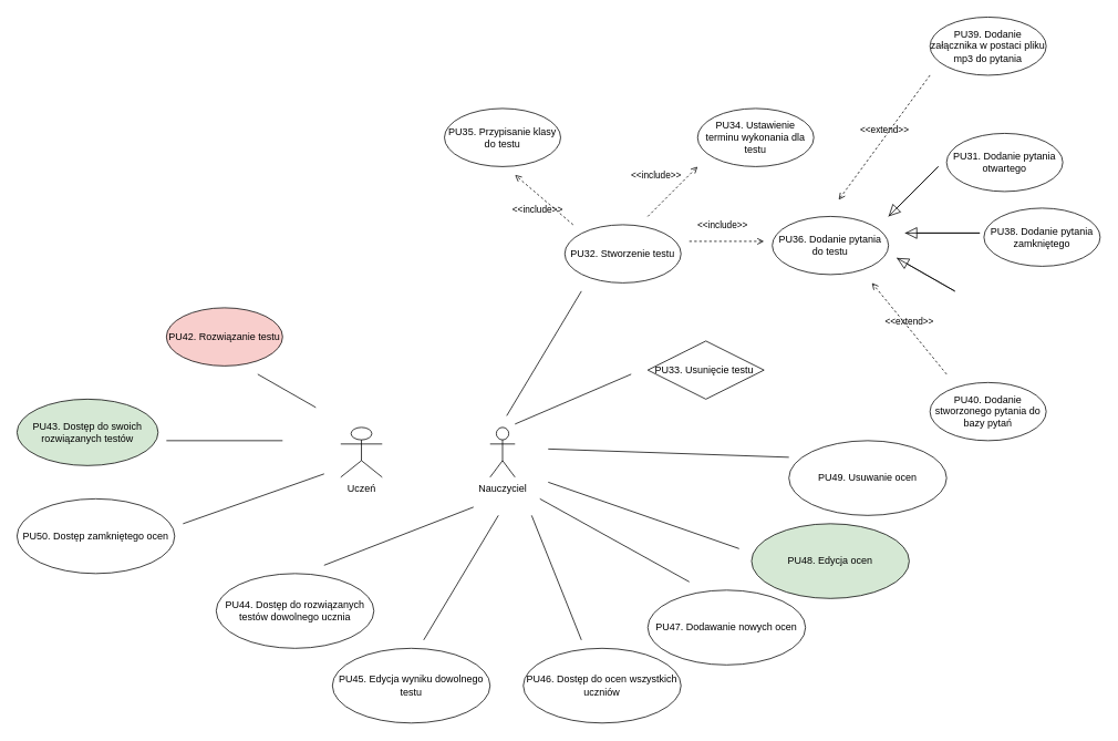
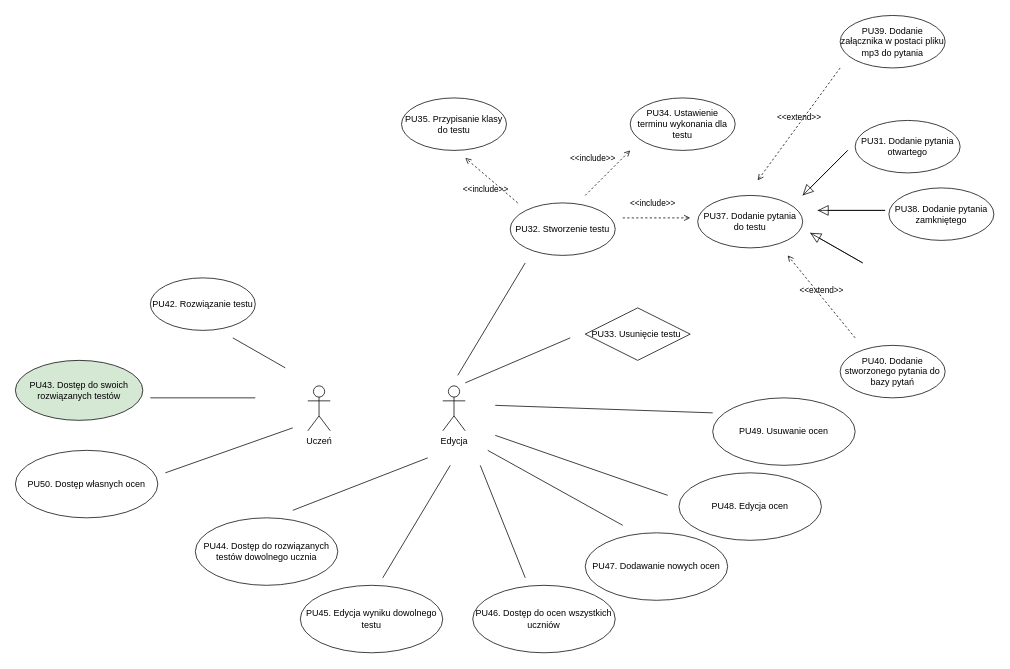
  <mxCell id="0" />
  <mxCell id="1" parent="0" />
- <mxCell id="2" value="Nauczyciel" style="shape=umlActor;html=1;verticalLabelPosition=bottom;verticalAlign=top;align=center;" parent="1" vertex="1"><mxGeometry x="590" y="514" width="30" height="60" as="geometry" /></mxCell>
- <mxCell id="3" value="Uczeń" style="shape=umlActor;html=1;verticalLabelPosition=bottom;verticalAlign=top;align=center;" parent="1" vertex="1"><mxGeometry x="410" y="514" width="50" height="60" as="geometry" /></mxCell>
+ <mxCell id="2" value="Edycja" style="shape=umlActor;html=1;verticalLabelPosition=bottom;verticalAlign=top;align=center;" parent="1" vertex="1"><mxGeometry x="590" y="514" width="30" height="60" as="geometry" /></mxCell>
+ <mxCell id="3" value="Uczeń" style="shape=umlActor;html=1;verticalLabelPosition=bottom;verticalAlign=top;align=center;" parent="1" vertex="1"><mxGeometry x="410" y="514" width="30" height="60" as="geometry" /></mxCell>
  <mxCell id="4" value="" style="edgeStyle=none;html=1;endArrow=none;verticalAlign=bottom;rounded=0;" parent="1" edge="1"><mxGeometry width="160" relative="1" as="geometry"><mxPoint x="610" y="500" as="sourcePoint" /><mxPoint x="700" y="350" as="targetPoint" /></mxGeometry></mxCell>
  <mxCell id="5" value="PU32. Stworzenie testu" style="ellipse;whiteSpace=wrap;html=1;" parent="1" vertex="1"><mxGeometry x="680" y="270" width="140" height="70" as="geometry" /></mxCell>
  <mxCell id="6" value="" style="edgeStyle=none;html=1;endArrow=none;verticalAlign=bottom;rounded=0;" edge="1" parent="1"><mxGeometry width="160" relative="1" as="geometry"><mxPoint x="620" y="510" as="sourcePoint" /><mxPoint x="760" y="450" as="targetPoint" /></mxGeometry></mxCell>
  <mxCell id="7" value="PU33. Usunięcie testu&amp;nbsp;" style="rhombus;whiteSpace=wrap;html=1;" vertex="1" parent="1"><mxGeometry x="780" y="410" width="140" height="70" as="geometry" /></mxCell>
  <mxCell id="8" value="PU34. Ustawienie terminu wykonania dla testu" style="ellipse;whiteSpace=wrap;html=1;" vertex="1" parent="1"><mxGeometry x="840" width="140" height="70" as="geometry" y="130" /></mxCell>
  <mxCell id="9" value="&amp;lt;&amp;lt;include&amp;gt;&amp;gt;" style="html=1;verticalAlign=bottom;labelBackgroundColor=none;endArrow=open;endFill=0;dashed=1;rounded=0;" edge="1" parent="1"><mxGeometry x="-0.167" y="21" width="160" relative="1" as="geometry"><mxPoint x="780" y="260" as="sourcePoint" /><mxPoint x="840" y="200" as="targetPoint" /><mxPoint as="offset" /></mxGeometry></mxCell>
  <mxCell id="10" value="PU35. Przypisanie klasy do testu" style="ellipse;whiteSpace=wrap;html=1;" vertex="1" parent="1"><mxGeometry x="535" width="140" height="70" as="geometry" y="130" /></mxCell>
  <mxCell id="11" value="&amp;lt;&amp;lt;include&amp;gt;&amp;gt;" style="html=1;verticalAlign=bottom;labelBackgroundColor=none;endArrow=open;endFill=0;dashed=1;rounded=0;" edge="1" parent="1"><mxGeometry x="-0.167" y="21" width="160" relative="1" as="geometry"><mxPoint x="690" y="270" as="sourcePoint" /><mxPoint x="620" y="210" as="targetPoint" /><mxPoint as="offset" /></mxGeometry></mxCell>
  <mxCell id="12" value="&amp;lt;&amp;lt;include&amp;gt;&amp;gt;" style="html=1;verticalAlign=bottom;labelBackgroundColor=none;endArrow=open;endFill=0;dashed=1;rounded=0;" edge="1" parent="1"><mxGeometry x="-0.111" y="10" width="160" relative="1" as="geometry"><mxPoint x="830" y="290" as="sourcePoint" /><mxPoint x="920" y="290" as="targetPoint" /><mxPoint as="offset" /></mxGeometry></mxCell>
- <mxCell id="13" value="PU36. Dodanie pytania do testu" style="ellipse;whiteSpace=wrap;html=1;" vertex="1" parent="1"><mxGeometry x="930" y="260" width="140" height="70" as="geometry" /></mxCell>
+ <mxCell id="13" value="PU37. Dodanie pytania do testu" style="ellipse;whiteSpace=wrap;html=1;" vertex="1" parent="1"><mxGeometry x="930" y="260" width="140" height="70" as="geometry" /></mxCell>
  <mxCell id="14" value="" style="edgeStyle=none;html=1;endArrow=block;endFill=0;endSize=12;verticalAlign=bottom;rounded=0;" edge="1" parent="1"><mxGeometry width="160" relative="1" as="geometry"><mxPoint x="1070" y="260" as="sourcePoint" /><mxPoint x="1070" y="260" as="targetPoint" /><Array as="points"><mxPoint x="1130" y="200" /></Array></mxGeometry></mxCell>
  <mxCell id="15" value="" style="edgeStyle=none;html=1;endArrow=block;endFill=0;endSize=12;verticalAlign=bottom;rounded=0;" edge="1" parent="1"><mxGeometry width="160" relative="1" as="geometry"><mxPoint x="1090" y="280" as="sourcePoint" /><mxPoint x="1090" y="280" as="targetPoint" /><Array as="points"><mxPoint x="1180" y="280" /></Array></mxGeometry></mxCell>
  <mxCell id="16" value="" style="edgeStyle=none;html=1;endArrow=block;endFill=0;endSize=12;verticalAlign=bottom;rounded=0;" edge="1" parent="1"><mxGeometry width="160" relative="1" as="geometry"><mxPoint x="1080" y="310" as="sourcePoint" /><mxPoint x="1080" y="310" as="targetPoint" /><Array as="points"><mxPoint x="1150" y="350" /></Array></mxGeometry></mxCell>
  <mxCell id="17" value="PU31. Dodanie pytania otwartego" style="ellipse;whiteSpace=wrap;html=1;" vertex="1" parent="1"><mxGeometry x="1140" y="160" width="140" height="70" as="geometry" /></mxCell>
  <mxCell id="18" value="PU38. Dodanie pytania zamkniętego" style="ellipse;whiteSpace=wrap;html=1;" vertex="1" parent="1"><mxGeometry x="1185" y="250" width="140" height="70" as="geometry" /></mxCell>
  <mxCell id="19" value="&amp;lt;&amp;lt;extend&amp;gt;&amp;gt;" style="html=1;verticalAlign=bottom;labelBackgroundColor=none;endArrow=open;endFill=0;dashed=1;rounded=0;" edge="1" parent="1"><mxGeometry width="160" relative="1" as="geometry"><mxPoint x="1140" y="450" as="sourcePoint" /><mxPoint x="1050" y="340" as="targetPoint" /></mxGeometry></mxCell>
  <mxCell id="20" value="PU40. Dodanie stworzonego pytania do bazy pytań" style="ellipse;whiteSpace=wrap;html=1;" vertex="1" parent="1"><mxGeometry x="1120" y="460" width="140" height="70" as="geometry" /></mxCell>
  <mxCell id="21" value="&amp;lt;&amp;lt;extend&amp;gt;&amp;gt;" style="html=1;verticalAlign=bottom;labelBackgroundColor=none;endArrow=open;endFill=0;dashed=1;rounded=0;" edge="1" parent="1"><mxGeometry width="160" relative="1" as="geometry"><mxPoint x="1120" y="90" as="sourcePoint" /><mxPoint x="1010" y="240" as="targetPoint" /></mxGeometry></mxCell>
  <mxCell id="22" value="PU39. Dodanie załącznika w postaci pliku mp3 do pytania" style="ellipse;whiteSpace=wrap;html=1;" vertex="1" parent="1"><mxGeometry x="1120" y="20" width="140" height="70" as="geometry" /></mxCell>
  <mxCell id="23" value="" style="edgeStyle=none;html=1;endArrow=none;verticalAlign=bottom;rounded=0;" edge="1" parent="1"><mxGeometry width="160" relative="1" as="geometry"><mxPoint x="380" y="490" as="sourcePoint" /><mxPoint x="310" y="450" as="targetPoint" /></mxGeometry></mxCell>
- <mxCell id="24" value="PU42. Rozwiązanie testu" style="ellipse;whiteSpace=wrap;html=1;fillColor=#f8cecc;" vertex="1" parent="1"><mxGeometry x="200" y="370" width="140" height="70" as="geometry" /></mxCell>
+ <mxCell id="24" value="PU42. Rozwiązanie testu" style="ellipse;whiteSpace=wrap;html=1;" vertex="1" parent="1"><mxGeometry x="200" y="370" width="140" height="70" as="geometry" /></mxCell>
  <mxCell id="25" value="" style="edgeStyle=none;html=1;endArrow=none;verticalAlign=bottom;rounded=0;" edge="1" parent="1"><mxGeometry width="160" relative="1" as="geometry"><mxPoint y="530" as="sourcePoint" x="340" /><mxPoint x="200" y="530" as="targetPoint" /></mxGeometry></mxCell>
  <mxCell id="26" value="PU43. Dostęp do swoich rozwiązanych testów" style="ellipse;whiteSpace=wrap;html=1;fillColor=#d5e8d4;" vertex="1" parent="1"><mxGeometry x="20" y="480" width="170" height="80" as="geometry" /></mxCell>
  <mxCell id="27" value="" style="edgeStyle=none;html=1;endArrow=none;verticalAlign=bottom;rounded=0;" edge="1" parent="1"><mxGeometry width="160" relative="1" as="geometry"><mxPoint x="600" y="620" as="sourcePoint" /><mxPoint x="510" y="770" as="targetPoint" /></mxGeometry></mxCell>
  <mxCell id="28" value="" style="edgeStyle=none;html=1;endArrow=none;verticalAlign=bottom;rounded=0;" edge="1" parent="1"><mxGeometry width="160" relative="1" as="geometry"><mxPoint x="570" y="610" as="sourcePoint" /><mxPoint x="390" y="680" as="targetPoint" /></mxGeometry></mxCell>
  <mxCell id="29" value="PU44. Dostęp do rozwiązanych testów dowolnego ucznia" style="ellipse;whiteSpace=wrap;html=1;" vertex="1" parent="1"><mxGeometry x="260" y="690" width="190" height="90" as="geometry" /></mxCell>
  <mxCell id="30" value="PU45. Edycja wyniku dowolnego testu" style="ellipse;whiteSpace=wrap;html=1;" vertex="1" parent="1"><mxGeometry x="400" y="780" width="190" height="90" as="geometry" /></mxCell>
  <mxCell id="31" value="" style="edgeStyle=none;html=1;endArrow=none;verticalAlign=bottom;rounded=0;" edge="1" parent="1"><mxGeometry width="160" relative="1" as="geometry"><mxPoint x="640" y="620" as="sourcePoint" /><mxPoint x="700" y="770" as="targetPoint" /></mxGeometry></mxCell>
  <mxCell id="32" value="PU46. Dostęp do ocen wszystkich uczniów" style="ellipse;whiteSpace=wrap;html=1;" vertex="1" parent="1"><mxGeometry x="630" y="780" width="190" height="90" as="geometry" /></mxCell>
  <mxCell id="33" value="" style="edgeStyle=none;html=1;endArrow=none;verticalAlign=bottom;rounded=0;" edge="1" parent="1"><mxGeometry width="160" relative="1" as="geometry"><mxPoint x="650" y="600" as="sourcePoint" /><mxPoint x="830" y="700" as="targetPoint" /></mxGeometry></mxCell>
  <mxCell id="34" value="" style="edgeStyle=none;html=1;endArrow=none;verticalAlign=bottom;rounded=0;" edge="1" parent="1"><mxGeometry width="160" relative="1" as="geometry"><mxPoint x="660" y="580" as="sourcePoint" /><mxPoint x="890" y="660" as="targetPoint" /></mxGeometry></mxCell>
  <mxCell id="35" value="" style="edgeStyle=none;html=1;endArrow=none;verticalAlign=bottom;rounded=0;" edge="1" parent="1"><mxGeometry width="160" relative="1" as="geometry"><mxPoint x="660" y="540" as="sourcePoint" /><mxPoint x="950" y="550" as="targetPoint" /></mxGeometry></mxCell>
  <mxCell id="36" value="PU47. Dodawanie nowych ocen" style="ellipse;whiteSpace=wrap;html=1;" vertex="1" parent="1"><mxGeometry x="780" y="710" width="190" height="90" as="geometry" /></mxCell>
- <mxCell id="37" value="PU48. Edycja ocen" style="ellipse;whiteSpace=wrap;html=1;fillColor=#d5e8d4;" vertex="1" parent="1"><mxGeometry x="905" y="630" width="190" height="90" as="geometry" /></mxCell>
+ <mxCell id="37" value="PU48. Edycja ocen" style="ellipse;whiteSpace=wrap;html=1;" vertex="1" parent="1"><mxGeometry x="905" y="630" width="190" height="90" as="geometry" /></mxCell>
  <mxCell id="38" value="PU49. Usuwanie ocen" style="ellipse;whiteSpace=wrap;html=1;" vertex="1" parent="1"><mxGeometry x="950" y="530" width="190" height="90" as="geometry" /></mxCell>
- <mxCell id="39" value="PU50. Dostęp zamkniętego ocen" style="ellipse;whiteSpace=wrap;html=1;" vertex="1" parent="1"><mxGeometry x="20" y="600" width="190" height="90" as="geometry" /></mxCell>
+ <mxCell id="39" value="PU50. Dostęp własnych ocen" style="ellipse;whiteSpace=wrap;html=1;" vertex="1" parent="1"><mxGeometry x="20" y="600" width="190" height="90" as="geometry" /></mxCell>
  <mxCell id="40" value="" style="edgeStyle=none;html=1;endArrow=none;verticalAlign=bottom;rounded=0;" edge="1" parent="1"><mxGeometry width="160" relative="1" as="geometry"><mxPoint x="390" y="570" as="sourcePoint" /><mxPoint x="220" y="630" as="targetPoint" /></mxGeometry></mxCell>
